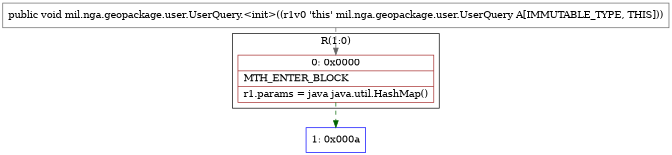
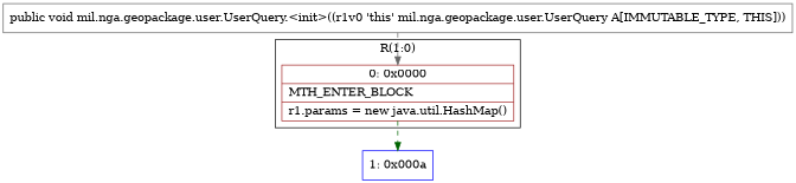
  digraph {
    node [shape=record]
    edge [style=dashed]
-   n1 [color=brown label="{0\:\ 0x0000|MTH_ENTER_BLOCK\l|r1.params = java java.util.HashMap()\l}"]
+   n1 [color=brown label="{0\:\ 0x0000|MTH_ENTER_BLOCK\l|r1.params = new java.util.HashMap()\l}"]
    n2 [color=blue label="{1\:\ 0x000a}"]
    n3 [label="{public void mil.nga.geopackage.user.UserQuery.\<init\>((r1v0 'this' mil.nga.geopackage.user.UserQuery A[IMMUTABLE_TYPE, THIS])) }" color=gray40]
    subgraph cluster_1 {
      label="R(1:0)"
      n1
    }
    n1 -> n2 [color=darkgreen]
    n3 -> n1 [color=gray40]
  }
